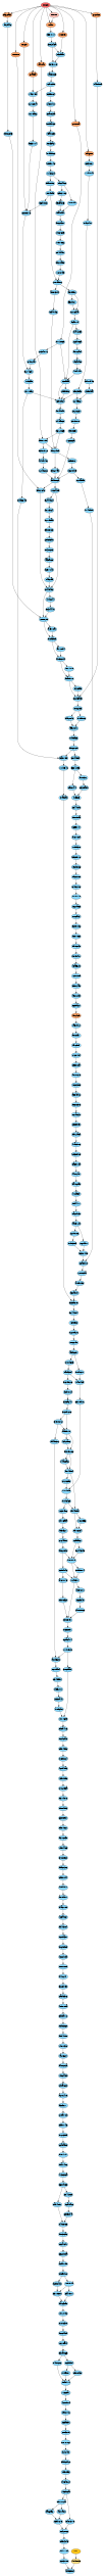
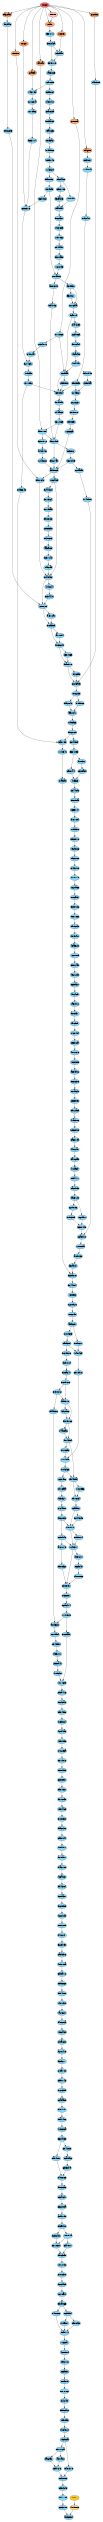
  digraph {
    node [fillcolor="#85d5fa" fixedsize=true style=filled]
    n1 [label="021681a" width=0.95]
    n2 [label="187ea92" width=0.95]
    n3 [label=f833114 width=0.95]
    n4 [label="600e975" width=0.95]
    n5 [label="024b26c" width=0.95]
    n6 [label=a5b50cb width=0.95]
    n7 [label="1c02a29" width=0.95]
    n8 [label="9dc764c" width=0.95]
    n9 [label="20ae4e2" width=0.95]
    n10 [label="92a4d2d" width=0.95]
    n11 [label="0298b4c" width=0.95]
    n12 [label=a7c1073 width=0.95]
    n13 [label="1c4b317" width=0.95]
    n14 [label="9988f63" width=0.95]
    n15 [label=ed8e4b1 width=0.95]
    n16 [label=4337201 width=0.95]
    n17 [label="863ce91" width=0.95]
    n18 [label="336f848" width=0.95]
    n19 [label="02dabfb" width=0.95]
    n20 [label=b749be9 width=0.95]
    n21 [label="28a8f1e" width=0.95]
    n22 [label="120069a" width=0.95]
    n23 [label="0327eb9" width=0.95]
    n24 [label="04e0ce2" width=0.95]
    n25 [label=e5a9b7f width=0.95]
    n26 [label="715c9a1" width=0.95]
    n27 [label="428857f" width=0.95]
    n28 [label="05e0d30" width=0.95]
    n29 [label=0773069 width=0.95]
    n30 [label="2c9401c" width=0.95]
    n31 [label="238fdaf" width=0.95]
    n32 [label="67d02a7" width=0.95]
    n33 [label="1698d24" width=0.95]
    n34 [label="2feb9b2" width=0.95]
    n35 [label="92746b1" width=0.95]
    n36 [label=fe7a5db width=0.95]
    n37 [label="07eded9" width=0.95]
    n38 [label=b7d6465 width=0.95]
    n39 [label=1339456 width=0.95]
    n40 [label=fb44bba width=0.95]
    n41 [label="0d16f5a" width=0.95]
    n42 [label="0b1e234" width=0.95]
    n43 [label="1160e56" width=0.95]
    n44 [label="091172a" width=0.95]
    n45 [label="4a21a00" width=0.95]
    n46 [label=fa62ff2 width=0.95]
    n47 [label="6fd1c75" width=0.95]
    n48 [label="26b206c" width=0.95]
    n49 [label="09d6560" width=0.95]
    n50 [label=d954050 width=0.95]
    n51 [label="1b01f22" width=0.95]
    n52 [label="7a26c27" width=0.95]
    n53 [label="0a94897" width=0.95]
    n54 [label=c4cce66 width=0.95]
    n55 [label=de69cac width=0.95]
    n56 [label="0c2a6d1" width=0.95]
    n57 [label=cdfdf68 width=0.95]
    n58 [label="52443d5" width=0.95]
    n59 [label=d09eb1b width=0.95]
    n60 [label="88b5804" width=0.95]
    n61 [label="0b64822" width=0.95]
    n62 [label="7b3dcda" width=0.95]
    n63 [label="54e1379" width=0.95]
    n64 [label="0b676ef" width=0.95]
    n65 [label="1757e52" width=0.95]
    n66 [label="254d4b1" width=0.95]
    n67 [label=bd20a98 width=0.95]
    n68 [label="3e289da" width=0.95]
    n69 [label=a2bb1d9 width=0.95]
    n70 [label="99ff1be" width=0.95]
    n71 [label=bfecf27 width=0.95]
    n72 [label=c7c4b90 width=0.95]
    n73 [label=db62ed2 width=0.95]
    n74 [label="0d95f33" width=0.95]
    n75 [label=5562729 width=0.95]
    n76 [label="3e7a9ef" width=0.95]
    n77 [label=fca079b width=0.95]
    n78 [label=5384293 width=0.95]
    n79 [label="111b54c" width=0.95]
    n80 [label="0dc6082" width=0.95]
    n81 [label="67d2206" width=0.95]
    n82 [label="501971e" width=0.95]
    n83 [label="2520a65" width=0.95]
    n84 [label="0e9858a" width=0.95]
    n85 [label=3518500 width=0.95]
    n86 [label="6f47907" width=0.95]
    n87 [label=bacd3f5 width=0.95]
    n88 [label="1d727dc" width=0.95]
    n89 [label="0ecf5a2" width=0.95]
    n90 [label=b1dd992 width=0.95]
    n91 [label=b8e9046 width=0.95]
    n92 [label="7743f2d" width=0.95]
    n93 [label="97afcad" width=0.95]
    n94 [label="535a87e" width=0.95]
    n95 [label=f644994 width=0.95]
    n96 [label="115fe38" width=0.95]
    n97 [label=9928910 width=0.95]
    n98 [label="192d836" width=0.95]
    n99 [label="11db88a" width=0.95]
    n100 [label="87b21b1" width=0.95]
    n101 [label=e5839f3 width=0.95]
    n102 [label="224fcc2" width=0.95]
    n103 [label=a1eb032 width=0.95]
    n104 [label=f30abd7 width=0.95]
    n105 [label="128e725" width=0.95]
    n106 [label="90fca8d" width=0.95]
    n107 [label=a4910a7 width=0.95]
    n108 [label=bb922dd width=0.95]
    n109 [label=fa71ed4 width=0.95]
-   n110 [label=8581579 width=0.95]
+   n110 [label=8581569 width=0.95]
    n111 [label=dea8918 width=0.95]
    n112 [label="1311e52" width=0.95]
    n113 [label=edd3645 width=0.95]
    n114 [label=d7af9c5 width=0.95]
    n115 [label="161c7fe" width=0.95]
    n116 [label="287ad8c" width=0.95]
    n117 [label=f31bf92 width=0.95]
    n118 [label=ae813dd width=0.95]
    n119 [label="6016f4a" width=0.95]
    n120 [label=ff60b21 width=0.95]
    n121 [label="9f7a7d6" width=0.95]
    n122 [label=d612069 width=0.95]
    n123 [label="16d8fcc" width=0.95]
    n124 [label="8220b2c" width=0.95]
    n125 [label=ee667f0 width=0.95]
    n126 [label=a9fc687 width=0.95]
    n127 [label="17d15d0" width=0.95]
    n128 [label="3865aa7" width=0.95]
    n129 [label=a0d3f23 width=0.95]
    n130 [label="40146df" width=0.95]
    n131 [label="961dd94" width=0.95]
    n132 [label="8d8a413" width=0.95]
    n133 [label="6b49597" width=0.95]
    n134 [label="18cc253" width=0.95]
    n135 [label="5bb2e46" width=0.95]
    n136 [label=a75b983 width=0.95]
    n137 [label=af92c41 width=0.95]
    n138 [label="1a30f12" width=0.95]
    n139 [label=a0c0fb1 width=0.95]
    n140 [label=ff7cb8f width=0.95]
    n141 [label=b7c8194 width=0.95]
    n142 [label="1ad33c5" width=0.95]
    n143 [label="72f1659" width=0.95]
    n144 [label="5c59864" width=0.95]
    n145 [label="74f279d" width=0.95]
    n146 [label=c480d10 width=0.95]
    n147 [label=f4060ca width=0.95]
    n148 [label="7d82a3d" width=0.95]
    n149 [label="1b91a63" width=0.95]
    n150 [label="3763ec0" width=0.95]
    n151 [label=d9f2036 width=0.95]
    n152 [label=cde81d4 width=0.95]
    n153 [label="47dcc44" width=0.95]
    n154 [label=f01ebc4 width=0.95]
    n155 [label="96b4440" width=0.95]
    n156 [label="921d9ab" width=0.95]
    n157 [label="62ac414" width=0.95]
    n158 [label="2be8866" width=0.95]
    n159 [label="818ccb0" width=0.95]
    n160 [label=d6cdd3d width=0.95]
    n161 [label=cc18fad width=0.95]
    n162 [label="1f9c176" width=0.95]
    n163 [label=c63f55c width=0.95]
    n164 [label=c00f219 width=0.95]
    n165 [label="8e78762" width=0.95]
    n166 [label=2028257 width=0.95]
    n167 [label=c57507e width=0.95]
    n168 [label=fbbe351 width=0.95]
    n169 [label="76ee83a" width=0.95]
    n170 [label="212c692" width=0.95]
    n171 [label="219a70d" width=0.95]
    n172 [label="5db0743" width=0.95]
    n173 [label="9726b9f" width=0.95]
    n174 [label=c2ada9e width=0.95]
    n175 [label="21dfb01" width=0.95]
    n176 [label=2209106 width=0.95]
    n177 [label="91d659f" width=0.95]
    n178 [label="96b04de" width=0.95]
    n179 [label="223b86f" width=0.95]
    n180 [label=f91cdbf width=0.95]
    n181 [label="7f6adbe" width=0.95]
    n182 [label="4d5ada0" width=0.95]
    n183 [label="2344cdc" width=0.95]
    n184 [label="8be05da" width=0.95]
    n185 [label=b655047 width=0.95]
    n186 [label=f767c0f width=0.95]
    n187 [label="24fc1af" width=0.95]
    n188 [label="80cf4cf" width=0.95]
    n189 [label="9cb91f6" width=0.95]
    n190 [label=b8e786c width=0.95]
    n191 [label="5d9d343" width=0.95]
    n192 [label="5f111ef" width=0.95]
    n193 [label="6ce3180" width=0.95]
    n194 [label="2762e3a" width=0.95]
    n195 [label="951d07c" width=0.95]
    n196 [label=b5e0bb3 width=0.95]
    n197 [label="63b9f97" width=0.95]
    n198 [label=f6ff17d width=0.95]
    n199 [label=d9c1d0b width=0.95]
    n200 [label="2c35fed" width=0.95]
    n201 [label=a1d6ff0 width=0.95]
    n202 [label="2d50fe3" width=0.95]
    n203 [label="2dda620" width=0.95]
    n204 [label=a27641e width=0.95]
    n205 [label=f36f611 width=0.95]
    n206 [label="2e5e3d0" width=0.95]
    n207 [label="8d2ec83" width=0.95]
    n208 [label=aa3fbc8 width=0.95]
    n209 [label=fc9704d width=0.95]
    n210 [label="2fb81a4" width=0.95]
    n211 [label="41ff3cf" width=0.95]
    n212 [label="335a247" width=0.95]
    n213 [label="360b126" width=0.95]
    n214 [label=aafeb1b width=0.95]
    n215 [label="373d242" width=0.95]
    n216 [label="42b2ae2" width=0.95]
    n217 [label=9919006 width=0.95]
    n218 [label=dd4dc9c width=0.95]
    n219 [label=f87499f width=0.95]
    n220 [label=d4ac8a6 width=0.95]
    n221 [label="360db38" width=0.95]
    n222 [label="6e413c9" width=0.95]
    n223 [label=bca4db2 width=0.95]
    n224 [label="655bf7a" width=0.95]
    n225 [label=f89fd98 width=0.95]
    n226 [label="56dcea3" width=0.95]
    n227 [label="38c343a" width=0.95]
    n228 [label=fe4911d width=0.95]
    n229 [label="3d2fda1" width=0.95]
    n230 [label="3990a41" width=0.95]
    n231 [label=a7ed2b7 width=0.95]
    n232 [label=d2554d0 width=0.95]
    n233 [label=f9083c1 width=0.95]
    n234 [label="8335aeb" width=0.95]
    n235 [label="3e8c1a9" width=0.95]
    n236 [label="492123b" width=0.95]
    n237 [label="5699a27" width=0.95]
-   n238 [fillcolor="#ffa366" label="49c4cfe" width=0.95]
+   n238 [label="49c4cfe" width=0.95]
    n239 [label="85949ec" width=0.95]
    n240 [label="409789a" width=0.95]
    n241 [label=efdda10 width=0.95]
    n242 [label="413696a" width=0.95]
    n243 [label="42d7ba3" width=0.95]
    n244 [label=7390996 width=0.95]
    n245 [label="44ec1a7" width=0.95]
    n246 [label="5a762f9" width=0.95]
    n247 [label="476a5f7" width=0.95]
    n248 [label=b9f4417 width=0.95]
    n249 [label=eac0bcb width=0.95]
    n250 [label=da0512b width=0.95]
    n251 [label="47a6906" width=0.95]
    n252 [label=bd389b9 width=0.95]
    n253 [label="8a651df" width=0.95]
    n254 [label="4c3ab67" width=0.95]
    n255 [label=dd4cb04 width=0.95]
    n256 [label="9c09a37" width=0.95]
    n257 [label=bc29f8d width=0.95]
    n258 [label="4e70c13" width=0.95]
    n259 [label="782e3ee" width=0.95]
    n260 [label=aee49bc width=0.95]
    n261 [label="986cc96" width=0.95]
    n262 [label="4eaf529" width=0.95]
    n263 [label="76008ed" width=0.95]
    n264 [label="55dba6b" width=0.95]
    n265 [label="79abcee" width=0.95]
    n266 [label="56cf7e9" width=0.95]
    n267 [label=ca9bf96 width=0.95]
    n268 [label=b135324 width=0.95]
    n269 [label="5bbc5b2" width=0.95]
    n270 [label="60a0e3a" width=0.95]
    n271 [label=add3594 width=0.95]
    n272 [label="9b5d0d1" width=0.95]
    n273 [label=b4a429f width=0.95]
    n274 [label="8d81521" width=0.95]
    n275 [label=f31e2f3 width=0.95]
    n276 [label=6502186 width=0.95]
    n277 [label=f96aa25 width=0.95]
    n278 [label=fdabf0a width=0.95]
    n279 [label=bc60a21 width=0.95]
    n280 [label="6519d1c" width=0.95]
    n281 [label="68f2061" width=0.95]
    n282 [label=dcf3211 width=0.95]
    n283 [label="9f5005c" width=0.95]
    n284 [label="9d6d4e2" width=0.95]
    n285 [label="801f0fe" width=0.95]
    n286 [label="78eedf0" width=0.95]
    n287 [label="96f1b03" width=0.95]
    n288 [label="8c7acd2" width=0.95]
    n289 [label="7c2dd17" width=0.95]
    n290 [label="7db04c5" width=0.95]
    n291 [label=bf792d3 width=0.95]
    n292 [label="9b0a965" width=0.95]
    n293 [label="918b611" width=0.95]
    n294 [label=c78d603 width=0.95]
    n295 [label="86d6ad5" width=0.95]
    n296 [label=fd265fe width=0.95]
    n297 [label=ad01b4e width=0.95]
    n298 [label=d290bfa width=0.95]
    n299 [label=ce8e9eb width=0.95]
    n300 [label="9b02a8f" width=0.95]
    n301 [label=fc424bf width=0.95]
    n302 [label="8e80805" width=0.95]
    n303 [label=f4767f1 width=0.95]
    n304 [label=e5881c8 width=0.95]
    n305 [label=9391912 width=0.95]
    n306 [label=a1ba746 width=0.95]
    n307 [label="95e4117" width=0.95]
    n308 [label="961b826" width=0.95]
    n309 [label=dcd781f width=0.95]
    n310 [label=b9a740c width=0.95]
    n311 [label="985eec1" width=0.95]
    n312 [label=bccd0df width=0.95]
    n313 [label=d879db1 width=0.95]
    n314 [label="9f5d3ed" width=0.95]
    n315 [label=edc27ab width=0.95]
    n316 [label=c933c0a width=0.95]
    n317 [label=a59779d width=0.95]
    n318 [label=ae19a01 width=0.95]
    n319 [label=d4a2195 width=0.95]
    n320 [label=af64f4c width=0.95]
    n321 [label=fdd68d5 width=0.95]
    n322 [label=b4b858f width=0.95]
    n323 [fillcolor="#ffa366" label=Login width=0.95]
    n324 [fillcolor="#ffa366" label=PayPalA width=0.95]
    n325 [fillcolor="#ffa366" label=Utente width=0.95]
    n326 [fillcolor="#ffa366" label=Valutaz width=0.95]
    n327 [fillcolor="#ffa366" label=grafica width=0.95]
    n328 [fillcolor="#ffa366" label=main width=0.95]
    n329 [fillcolor="#ffa366" label=prenota width=0.95]
    n330 [fillcolor="#ffa366" label=qrcodet width=0.95]
    n331 [fillcolor="#ffa366" label=richies width=0.95]
    n332 [fillcolor="#ffa366" label=stageTr width=0.95]
    n333 [fillcolor="#ffbeb3" label=HEAD width=0.95]
    n334 [fillcolor="#ff6666" label=origin width=0.95]
    n335 [fillcolor="#ffdf80" label="1b1b883" width=0.95]
    n336 [fillcolor="#ffc61a" label="v0.1" width=0.95]
    n1 -> n2
    n2 -> n3
    n3 -> n4
    n4 -> n35
    n5 -> n6
    n6 -> n7
    n6 -> n8
    n7 -> n9
    n7 -> n10
    n8 -> n9
    n9 -> n105
    n9 -> n153
    n10 -> n154
    n11 -> n12
    n11 -> n13
    n12 -> n14
    n13 -> n15
    n13 -> n16
    n14 -> n15
    n15 -> n17
    n16 -> n18
    n17 -> n157
    n18 -> n158
    n19 -> n20
    n20 -> n21
    n21 -> n22
    n22 -> n103
    n23 -> n6
    n23 -> n19
    n24 -> n25
    n25 -> n26
    n26 -> n27
    n27 -> n162
    n28 -> n25
    n29 -> n30
    n29 -> n31
    n30 -> n32
    n31 -> n33
    n31 -> n34
    n32 -> n35
    n33 -> n36
    n34 -> n33
    n35 -> n201
    n36 -> n114
    n37 -> n38
    n38 -> n39
    n38 -> n40
    n39 -> n41
    n40 -> n42
    n40 -> n43
    n41 -> n71
    n42 -> n57
    n43 -> n42
    n44 -> n45
    n44 -> n46
    n45 -> n47
    n46 -> n47
    n47 -> n48
    n48 -> n191
    n49 -> n50
    n50 -> n51
    n51 -> n52
    n52 -> n147
    n53 -> n54
    n54 -> n55
    n55 -> n56
    n56 -> n68
    n57 -> n58
    n57 -> n59
    n58 -> n59
    n59 -> n13
    n59 -> n60
    n60 -> n13
    n61 -> n62
    n62 -> n44
    n62 -> n63
    n63 -> n48
    n64 -> n65
    n65 -> n66
    n66 -> n67
    n67 -> n115
    n68 -> n69
    n69 -> n70
    n70 -> n84
    n70 -> n232
    n71 -> n72
    n72 -> n73
    n73 -> n11
    n73 -> n59
    n74 -> n75
    n75 -> n76
    n75 -> n77
    n76 -> n78
    n77 -> n79
    n78 -> n210
    n78 -> n233
    n79 -> n93
    n80 -> n81
    n81 -> n82
    n82 -> n83
    n83 -> n188
    n84 -> n85
    n84 -> n86
    n85 -> n87
    n86 -> n87
    n87 -> n88
    n88 -> n159
    n89 -> n90
    n90 -> n91
    n91 -> n92
    n92 -> n283
    n92 -> n284
    n93 -> n94
    n94 -> n95
    n95 -> n123
    n96 -> n97
    n97 -> n98
    n98 -> n80
    n99 -> n100
    n100 -> n101
    n101 -> n33
    n101 -> n102
    n102 -> n166
    n103 -> n104
    n104 -> n94
    n105 -> n106
    n105 -> n107
    n106 -> n108
    n106 -> n109
    n107 -> n106
    n108 -> n110
    n108 -> n111
    n109 -> n108
    n110 -> n111
    n111 -> n295
    n111 -> n296
    n112 -> n33
    n112 -> n113
    n113 -> n77
    n114 -> n122
    n115 -> n116
    n116 -> n117
    n116 -> n118
    n117 -> n119
    n117 -> n120
    n118 -> n121
    n119 -> n198
    n120 -> n119
    n121 -> n199
    n122 -> n199
    n122 -> n317
    n123 -> n124
    n124 -> n125
    n125 -> n126
    n126 -> n293
    n126 -> n294
    n127 -> n128
    n127 -> n129
    n128 -> n130
    n129 -> n131
    n130 -> n132
    n131 -> n133
    n132 -> n226
    n133 -> n282
    n134 -> n135
    n134 -> n136
    n135 -> n137
    n136 -> n137
    n137 -> n74
    n138 -> n139
    n139 -> n140
    n140 -> n141
    n141 -> n316
    n142 -> n143
    n143 -> n144
    n143 -> n145
    n144 -> n146
    n145 -> n1
    n146 -> n270
    n147 -> n148
    n148 -> n203
    n149 -> n150
    n150 -> n151
    n151 -> n152
    n152 -> n225
    n153 -> n155
    n154 -> n156
    n155 -> n105
    n156 -> n304
    n157 -> n127
    n158 -> n15
    n159 -> n160
    n160 -> n161
    n161 -> n292
    n162 -> n163
    n163 -> n164
    n164 -> n165
    n165 -> n301
    n166 -> n167
    n167 -> n168
    n168 -> n169
    n169 -> n6
    n170 -> n37
    n171 -> n172
    n172 -> n173
    n173 -> n174
    n174 -> n272
    n175 -> n25
    n176 -> n177
    n177 -> n178
    n178 -> n21
    n179 -> n180
    n180 -> n181
    n181 -> n182
    n182 -> n31
    n183 -> n184
    n184 -> n185
    n185 -> n186
    n186 -> n96
    n187 -> n9
    n188 -> n189
    n189 -> n190
    n190 -> n291
    n191 -> n192
    n192 -> n193
    n193 -> n271
    n194 -> n195
    n195 -> n196
    n196 -> n197
    n197 -> n274
    n198 -> n31
    n198 -> n273
    n199 -> n311
    n199 -> n315
    n200 -> n28
    n200 -> n175
    n201 -> n112
    n202 -> n61
    n203 -> n204
    n204 -> n205
    n205 -> n171
    n206 -> n207
    n207 -> n208
    n208 -> n209
    n209 -> n187
    n210 -> n211
    n211 -> n183
    n212 -> n213
    n213 -> n214
    n213 -> n215
    n214 -> n216
    n214 -> n217
    n215 -> n214
    n215 -> n218
    n216 -> n217
    n217 -> n219
    n217 -> n220
    n218 -> n129
    n219 -> n40
    n219 -> n170
    n220 -> n219
    n221 -> n53
    n221 -> n222
    n222 -> n223
    n223 -> n224
    n224 -> n54
    n225 -> n318
    n226 -> n239
    n227 -> n228
    n227 -> n229
    n228 -> n142
    n229 -> n228
    n230 -> n231
    n231 -> n130
    n232 -> n85
    n233 -> n234
    n234 -> n211
    n235 -> n236
    n236 -> n237
    n237 -> n238
    n238 -> n138
    n239 -> n268
    n240 -> n241
    n241 -> n49
    n242 -> n221
    n243 -> n244
    n244 -> n194
    n245 -> n246
    n246 -> n247
    n247 -> n248
    n248 -> n249
    n249 -> n250
    n250 -> n176
    n250 -> n289
    n251 -> n252
    n252 -> n253
    n253 -> n245
    n254 -> n255
    n255 -> n256
    n256 -> n257
    n257 -> n312
    n258 -> n259
    n259 -> n260
    n260 -> n261
    n261 -> n288
    n262 -> n263
    n263 -> n235
    n264 -> n265
    n265 -> n89
    n266 -> n267
    n267 -> n240
    n268 -> n243
    n269 -> n202
    n270 -> n264
    n272 -> n310
    n273 -> n179
    n274 -> n275
    n275 -> n149
    n276 -> n277
    n277 -> n278
    n278 -> n279
    n279 -> n64
    n280 -> n37
    n281 -> n99
    n282 -> n230
    n283 -> n285
    n284 -> n276
    n284 -> n286
    n285 -> n116
    n285 -> n287
    n286 -> n278
    n287 -> n4
    n288 -> n299
    n289 -> n178
    n290 -> n280
    n291 -> n313
    n292 -> n24
    n292 -> n200
    n293 -> n290
    n294 -> n314
    n295 -> n134
    n296 -> n295
    n297 -> n298
    n298 -> n102
    n299 -> n300
    n300 -> n251
    n301 -> n269
    n302 -> n303
    n303 -> n266
    n304 -> n206
    n305 -> n306
    n306 -> n5
    n307 -> n227
    n308 -> n309
    n309 -> n212
    n310 -> n242
    n311 -> n23
    n312 -> n302
    n313 -> n262
    n314 -> n290
    n314 -> n308
    n315 -> n6
    n316 -> n258
    n317 -> n199
    n317 -> n305
    n318 -> n319
    n319 -> n254
    n320 -> n321
    n321 -> n105
    n322 -> n295
    n323 -> n4
    n324 -> n320
    n325 -> n8
    n326 -> n317
    n327 -> n145
    n328 -> n307
    n329 -> n29
    n330 -> n322
    n331 -> n229
    n332 -> n281
    n333 -> n328
    n334 -> n323
    n334 -> n324
    n334 -> n325
    n334 -> n326
    n334 -> n327
    n334 -> n328
    n334 -> n329
    n334 -> n330
    n334 -> n331
    n334 -> n332
    n334 -> n333
    n335 -> n271
    n336 -> n335
  }
